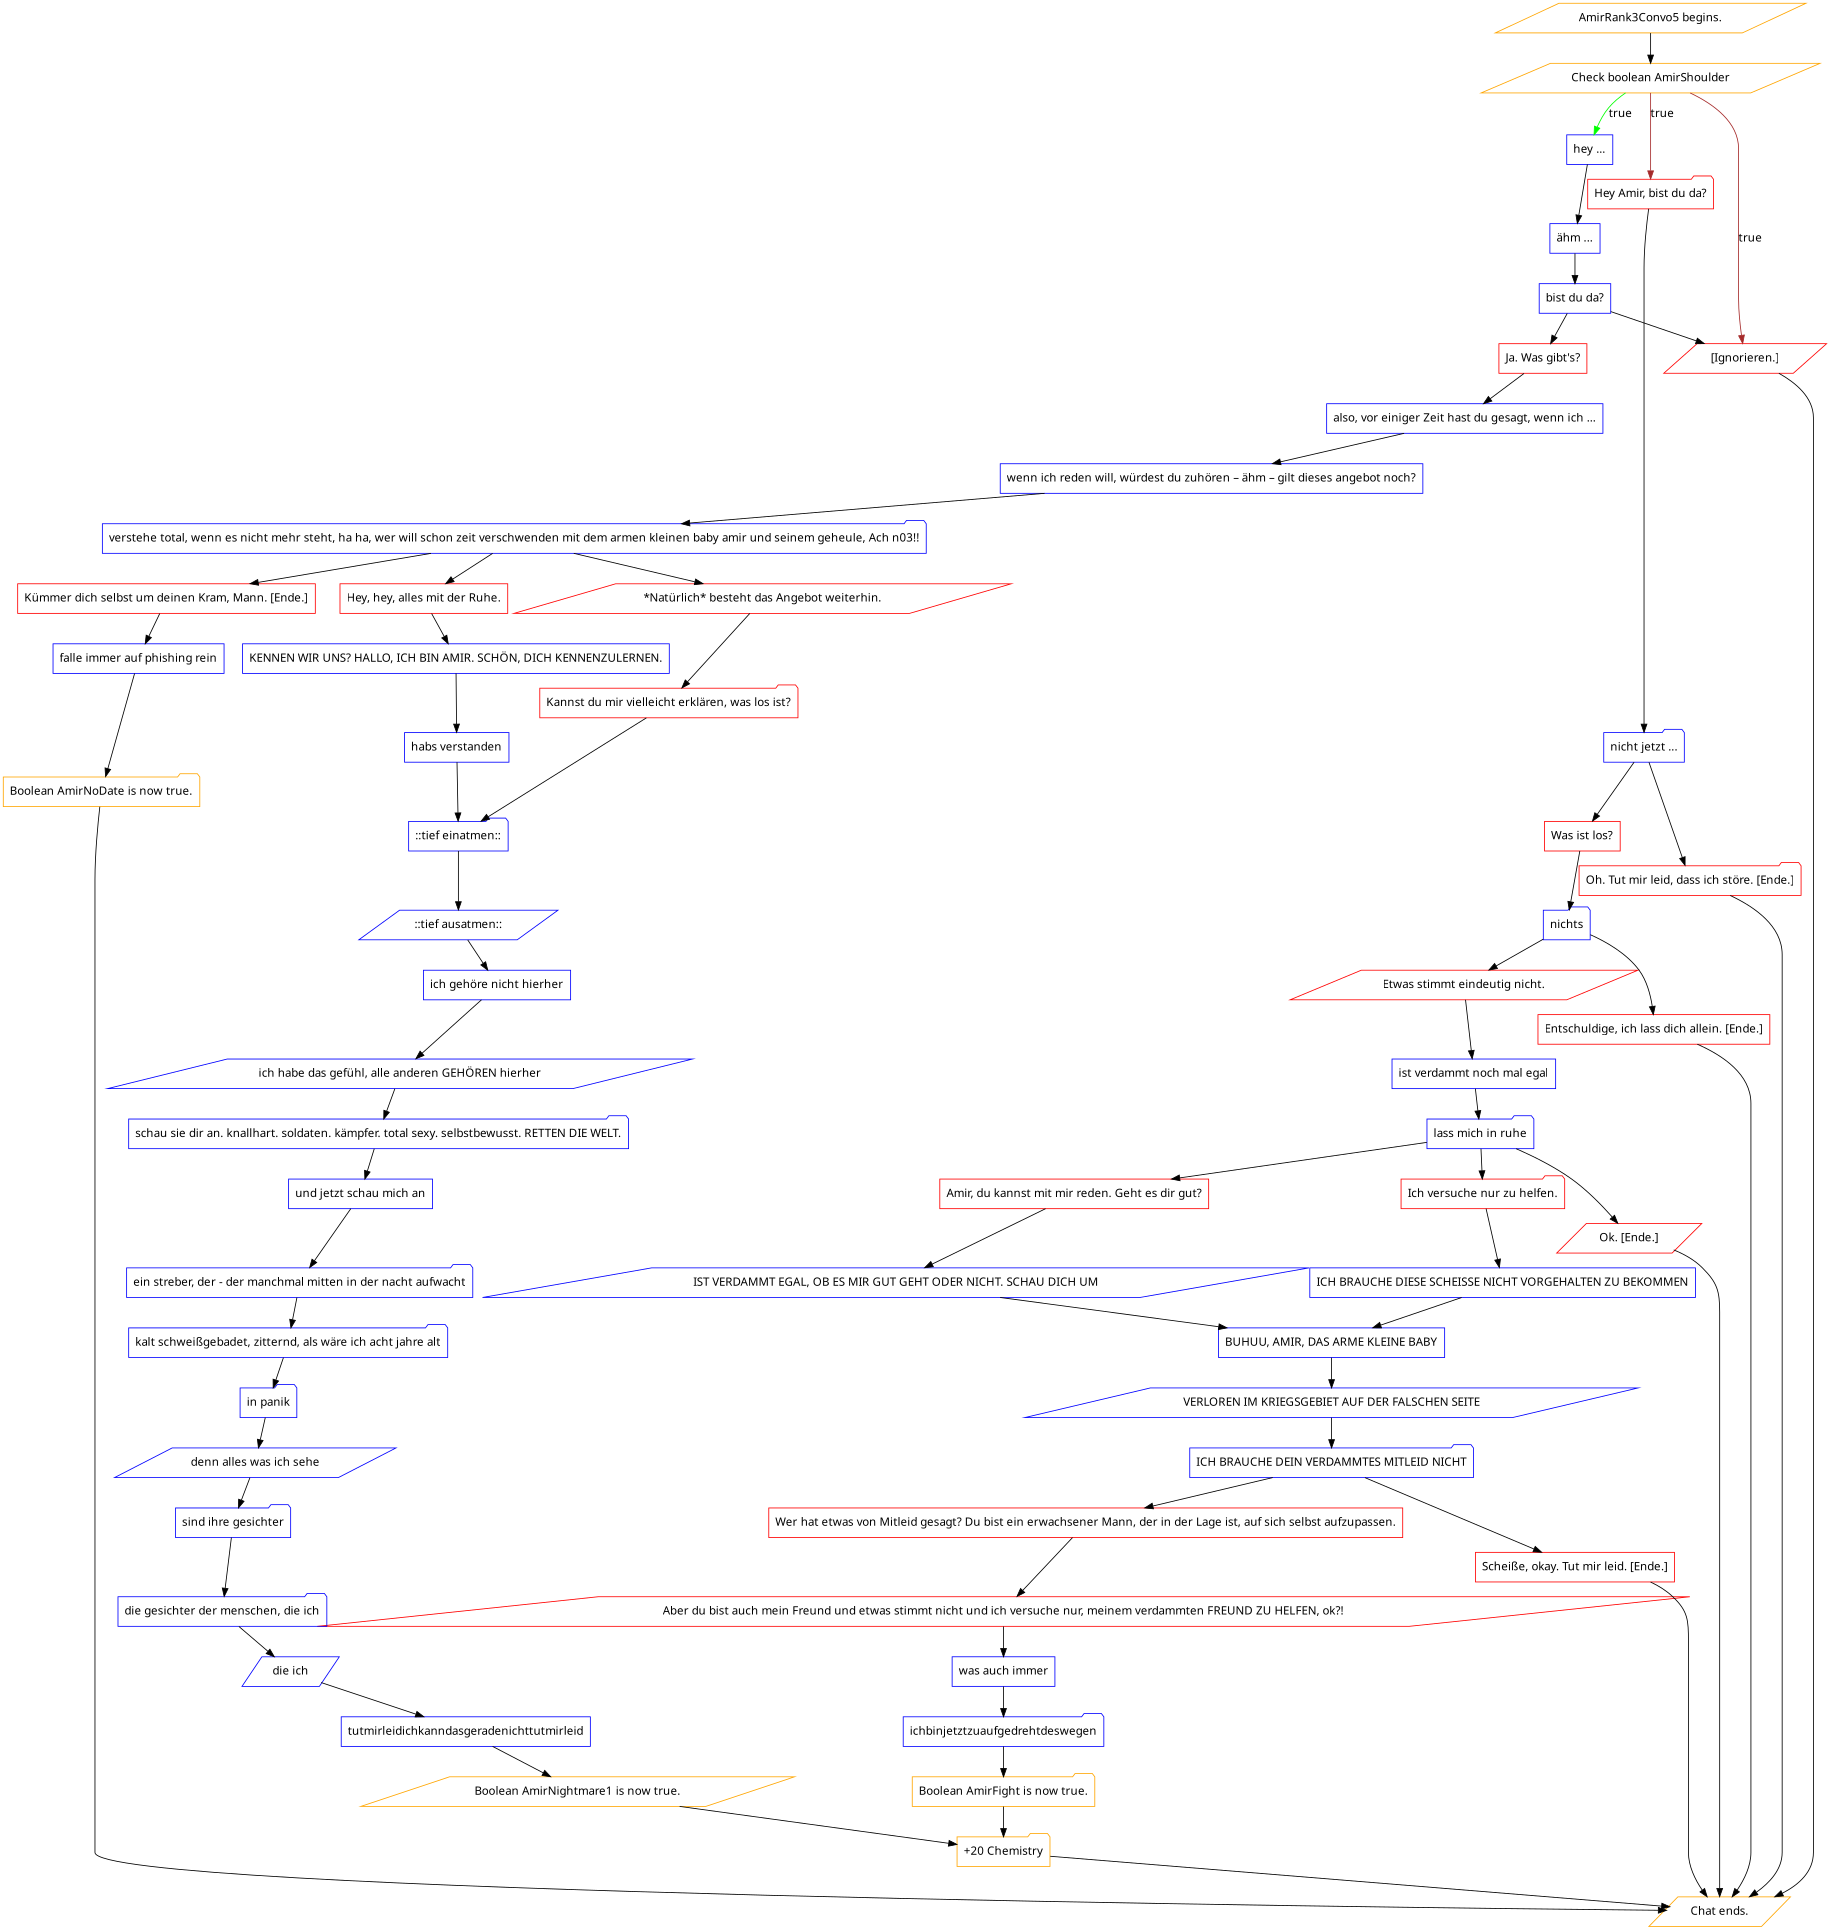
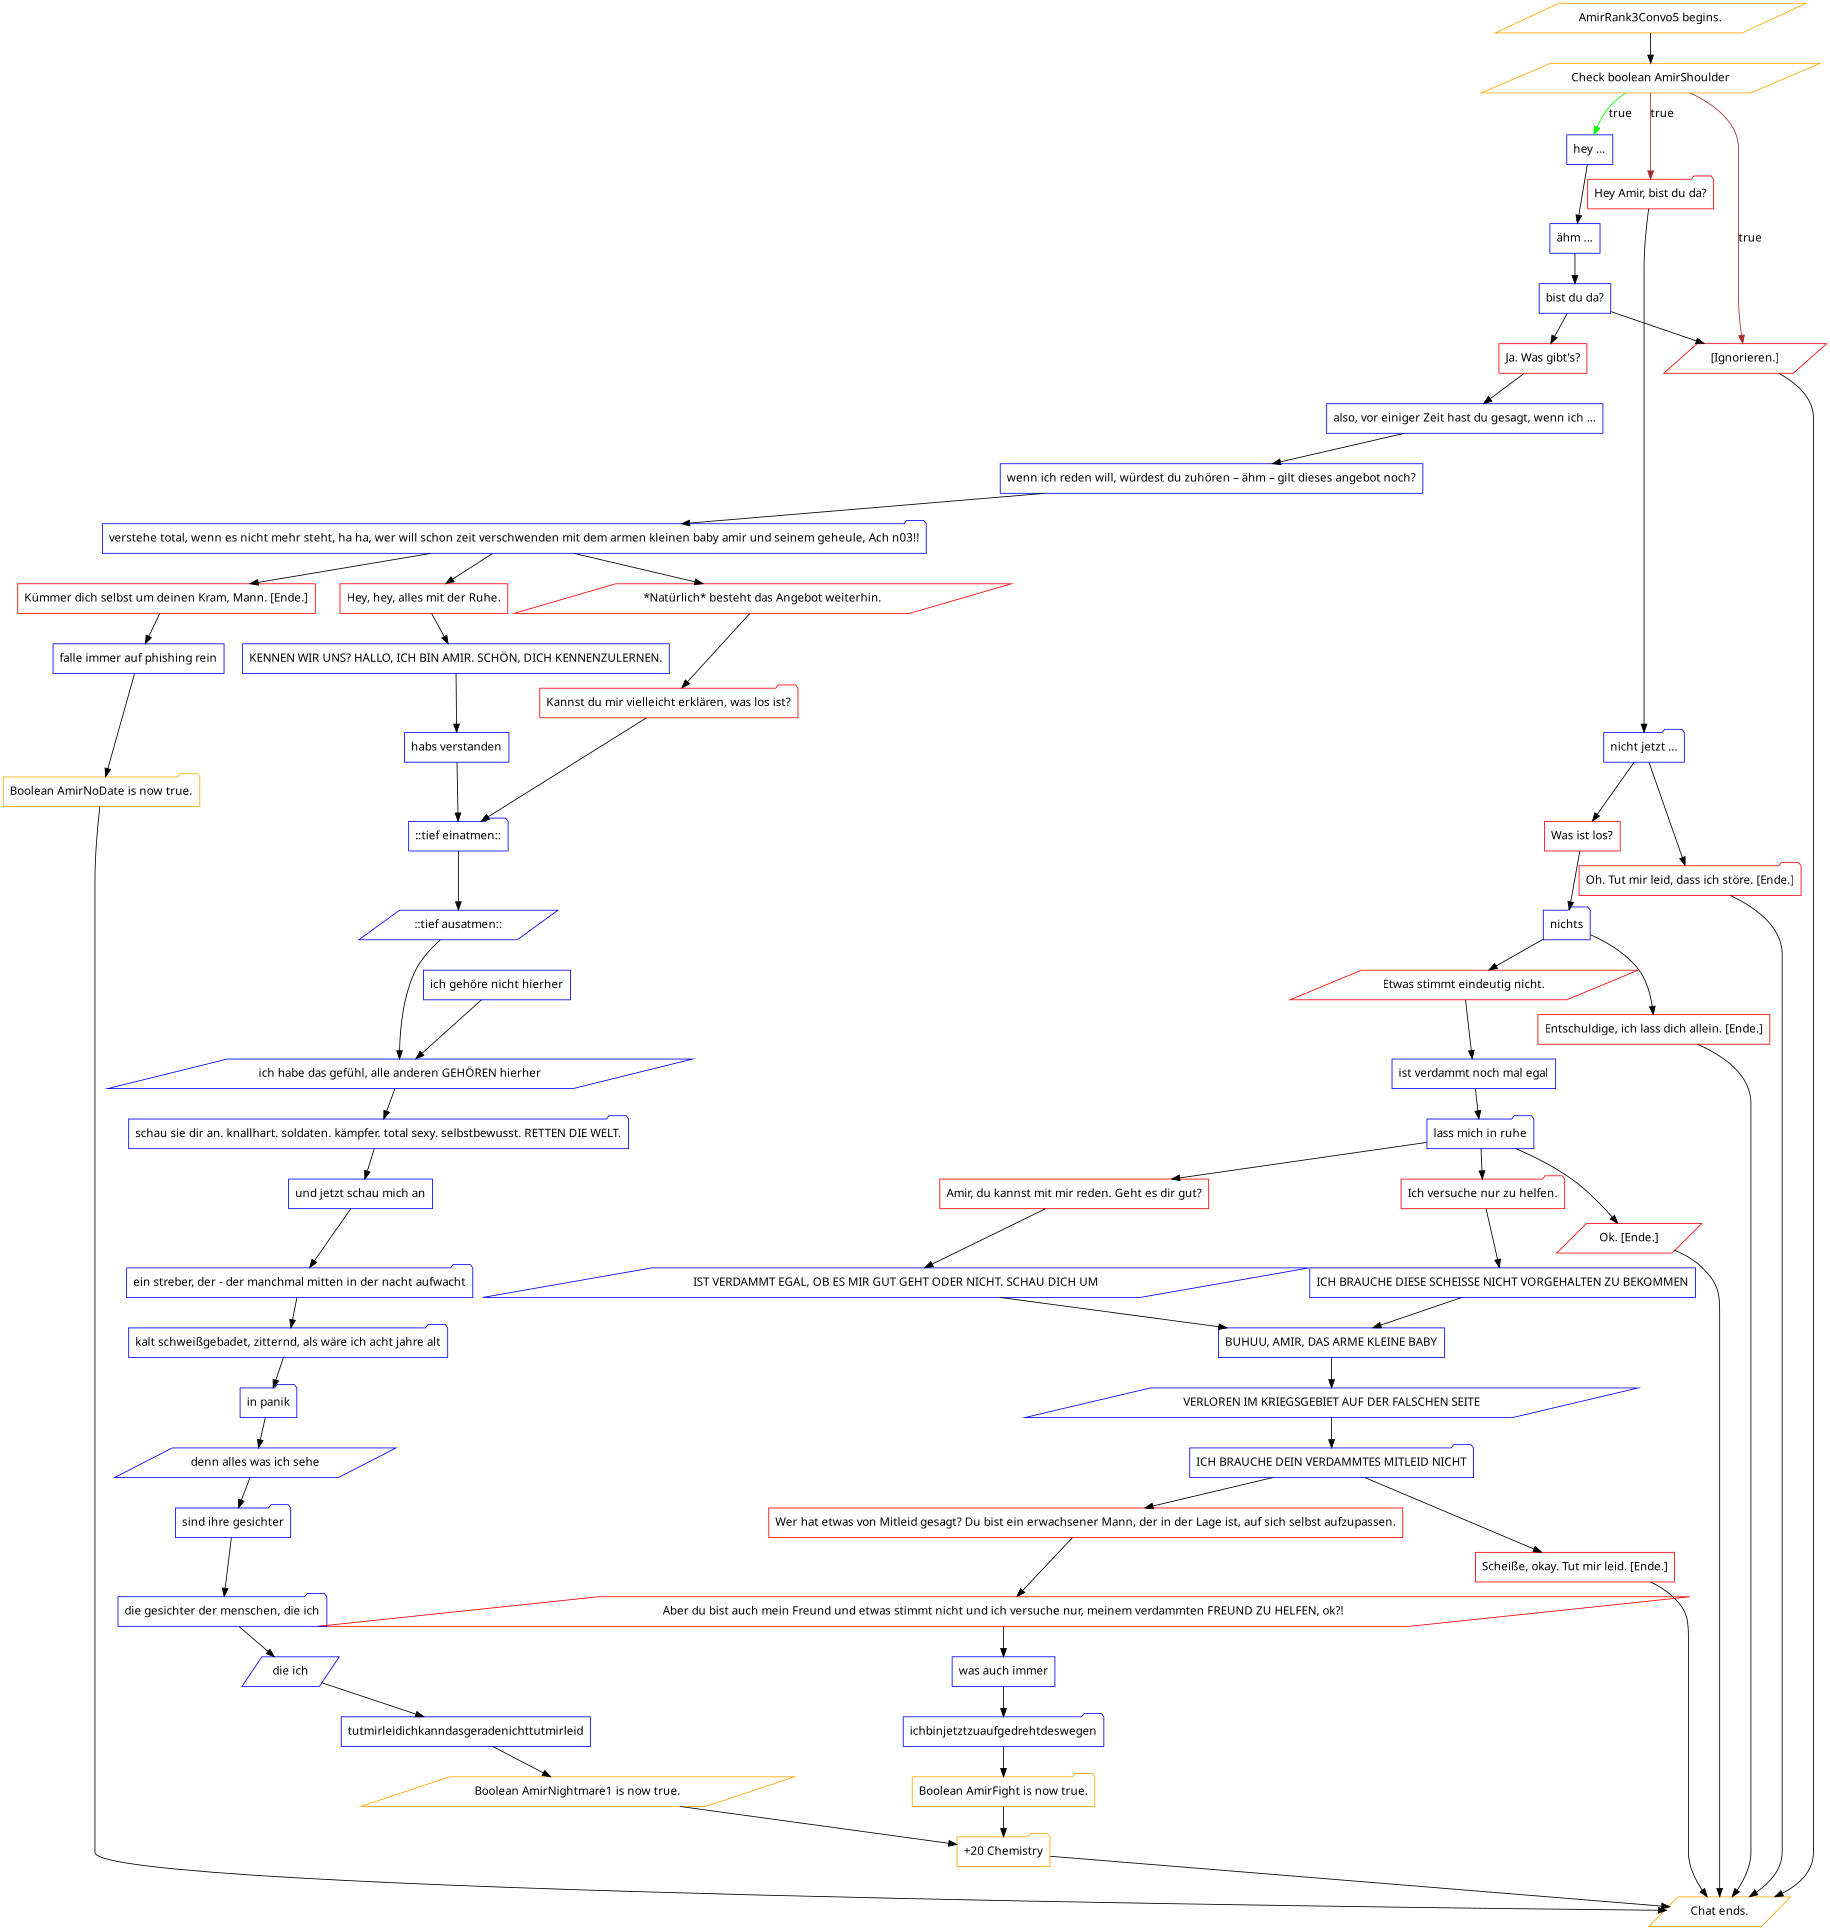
  digraph {
    fontname="Noto Sans"
    node [color=blue fontname="Noto Sans" shape=box]
    edge [fontname="Noto Sans"]
    "AmirRank3Convo5 begins." [color=orange shape=parallelogram]
    n2 [color=orange label="Check boolean AmirShoulder" shape=parallelogram]
    n3 [label="hey ..."]
    n4 [color=red label="Hey Amir, bist du da?" shape=folder]
    n5 [color=red label="[Ignorieren.]" shape=parallelogram]
    n6 [label="ähm ..."]
    n7 [label="nicht jetzt ..." shape=folder]
    "Chat ends." [color=orange shape=parallelogram]
    n9 [label="bist du da?"]
    n10 [color=red label="Was ist los?"]
    n11 [color=red label="Oh. Tut mir leid, dass ich störe. [Ende.]" shape=folder]
    n12 [color=red label="Ja. Was gibt's?"]
    n13 [label=nichts shape=folder]
    n14 [label="also, vor einiger Zeit hast du gesagt, wenn ich ..."]
    n15 [color=red label="Etwas stimmt eindeutig nicht." shape=parallelogram]
    n16 [color=red label="Entschuldige, ich lass dich allein. [Ende.]"]
    n17 [label="wenn ich reden will, würdest du zuhören – ähm – gilt dieses angebot noch?"]
    n18 [label="ist verdammt noch mal egal"]
    n19 [label="verstehe total, wenn es nicht mehr steht, ha ha, wer will schon zeit verschwenden mit dem armen kleinen baby amir und seinem geheule, Ach n03!!" shape=folder]
    n20 [label="lass mich in ruhe" shape=folder]
    n21 [color=red label="Kümmer dich selbst um deinen Kram, Mann. [Ende.]"]
    n22 [color=red label="*Natürlich* besteht das Angebot weiterhin." shape=parallelogram]
    n23 [color=red label="Hey, hey, alles mit der Ruhe."]
    n24 [color=red label="Amir, du kannst mit mir reden. Geht es dir gut?"]
    n25 [color=red label="Ich versuche nur zu helfen." shape=folder]
    n26 [color=red label="Ok. [Ende.]" shape=parallelogram]
    n27 [label="falle immer auf phishing rein"]
    n28 [color=red label="Kannst du mir vielleicht erklären, was los ist?" shape=folder]
    n29 [label="KENNEN WIR UNS? HALLO, ICH BIN AMIR. SCHÖN, DICH KENNENZULERNEN."]
    n30 [label="IST VERDAMMT EGAL, OB ES MIR GUT GEHT ODER NICHT. SCHAU DICH UM" shape=parallelogram]
    n31 [label="ICH BRAUCHE DIESE SCHEISSE NICHT VORGEHALTEN ZU BEKOMMEN"]
    n32 [color=orange label="Boolean AmirNoDate is now true." shape=folder]
    n33 [label="::tief einatmen::" shape=folder]
    n34 [label="habs verstanden"]
    n35 [label="BUHUU, AMIR, DAS ARME KLEINE BABY"]
    n36 [label="::tief ausatmen::" shape=parallelogram]
    n37 [label="VERLOREN IM KRIEGSGEBIET AUF DER FALSCHEN SEITE" shape=parallelogram]
    n38 [label="ich gehöre nicht hierher"]
    n39 [label="ICH BRAUCHE DEIN VERDAMMTES MITLEID NICHT" shape=folder]
    n40 [label="ich habe das gefühl, alle anderen GEHÖREN hierher" shape=parallelogram]
    n41 [color=red label="Wer hat etwas von Mitleid gesagt? Du bist ein erwachsener Mann, der in der Lage ist, auf sich selbst aufzupassen."]
    n42 [color=red label="Scheiße, okay. Tut mir leid. [Ende.]"]
    n43 [label="schau sie dir an. knallhart. soldaten. kämpfer. total sexy. selbstbewusst. RETTEN DIE WELT." shape=folder]
    n44 [color=red label="Aber du bist auch mein Freund und etwas stimmt nicht und ich versuche nur, meinem verdammten FREUND ZU HELFEN, ok?!" shape=parallelogram]
    n45 [label="und jetzt schau mich an"]
    n46 [label="was auch immer"]
    n47 [label="ein streber, der - der manchmal mitten in der nacht aufwacht" shape=folder]
    n48 [label=ichbinjetztzuaufgedrehtdeswegen shape=folder]
    n49 [label="kalt schweißgebadet, zitternd, als wäre ich acht jahre alt" shape=folder]
    n50 [color=orange label="Boolean AmirFight is now true." shape=folder]
    n51 [label="in panik" shape=folder]
    n52 [color=orange label="+20 Chemistry" shape=folder]
    n53 [label="denn alles was ich sehe" shape=parallelogram]
    n54 [label="sind ihre gesichter" shape=folder]
    n55 [label="die gesichter der menschen, die ich" shape=folder]
    n56 [label="die ich" shape=parallelogram]
    n57 [label=tutmirleidichkanndasgeradenichttutmirleid]
    n58 [color=orange label="Boolean AmirNightmare1 is now true." shape=parallelogram]
    "AmirRank3Convo5 begins." -> n2
    n2 -> n3 [color=green label=true]
    n2 -> n4 [color=brown label=true]
    n2 -> n5 [color=brown label=true]
    n3 -> n6
    n4 -> n7
    n5 -> "Chat ends."
    n6 -> n9
    n7 -> n10
    n7 -> n11
    n9 -> n5
    n9 -> n12
    n10 -> n13
    n11 -> "Chat ends."
    n12 -> n14
    n13 -> n15
    n13 -> n16
    n14 -> n17
    n15 -> n18
    n16 -> "Chat ends."
    n17 -> n19
    n18 -> n20
    n19 -> n21
    n19 -> n22
    n19 -> n23
    n20 -> n24
    n20 -> n25
    n20 -> n26
    n21 -> n27
    n22 -> n28
    n23 -> n29
    n24 -> n30
    n25 -> n31
    n26 -> "Chat ends."
    n27 -> n32
    n28 -> n33
    n29 -> n34
    n30 -> n35
    n31 -> n35
    n32 -> "Chat ends."
    n33 -> n36
    n34 -> n33
    n35 -> n37
-   n36 -> n38
+   n36 -> n40
    n37 -> n39
    n38 -> n40
    n39 -> n41
    n39 -> n42
    n40 -> n43
    n41 -> n44
    n42 -> "Chat ends."
    n43 -> n45
    n44 -> n46
    n45 -> n47
    n46 -> n48
    n47 -> n49
    n48 -> n50
    n49 -> n51
    n50 -> n52
    n51 -> n53
    n52 -> "Chat ends."
    n53 -> n54
    n54 -> n55
    n55 -> n56
    n56 -> n57
    n57 -> n58
    n58 -> n52
  }
